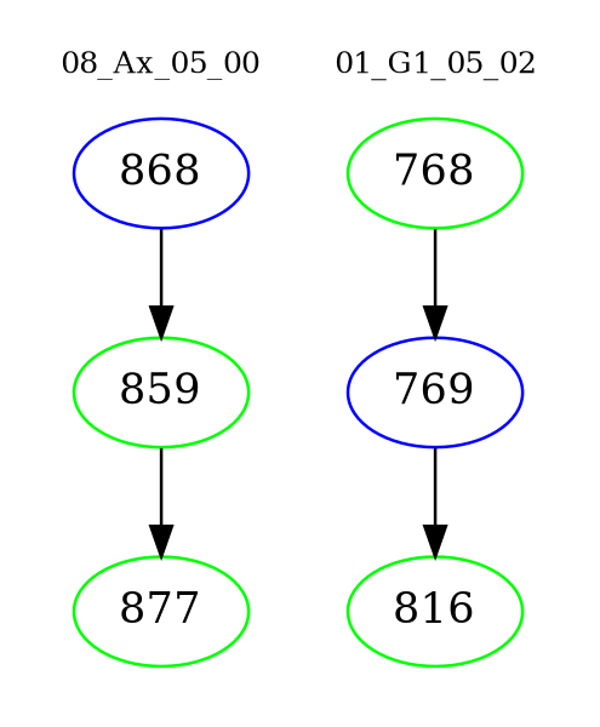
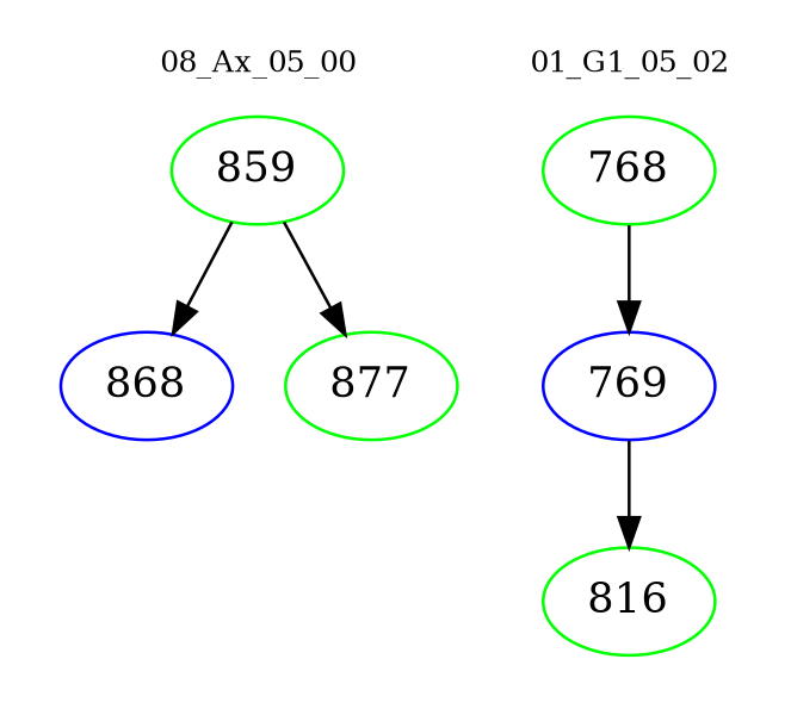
  digraph {
    node [color=green]
    edge [color=black]
    n1 [color=blue label=868]
    n2 [label=859]
    n3 [label=877]
    n4 [label=768]
    n5 [color=blue label=769]
    n6 [label=816]
    subgraph cluster_1 {
      color=white
      fontsize=10
      label="08_Ax_05_00"
      n1
      n2
      n3
    }
    subgraph cluster_2 {
      color=white
      fontsize=10
      label="01_G1_05_02"
      n4
      n5
      n6
    }
-   n1 -> n2
+   n2 -> n1
    n2 -> n3
    n4 -> n5
    n5 -> n6
  }
